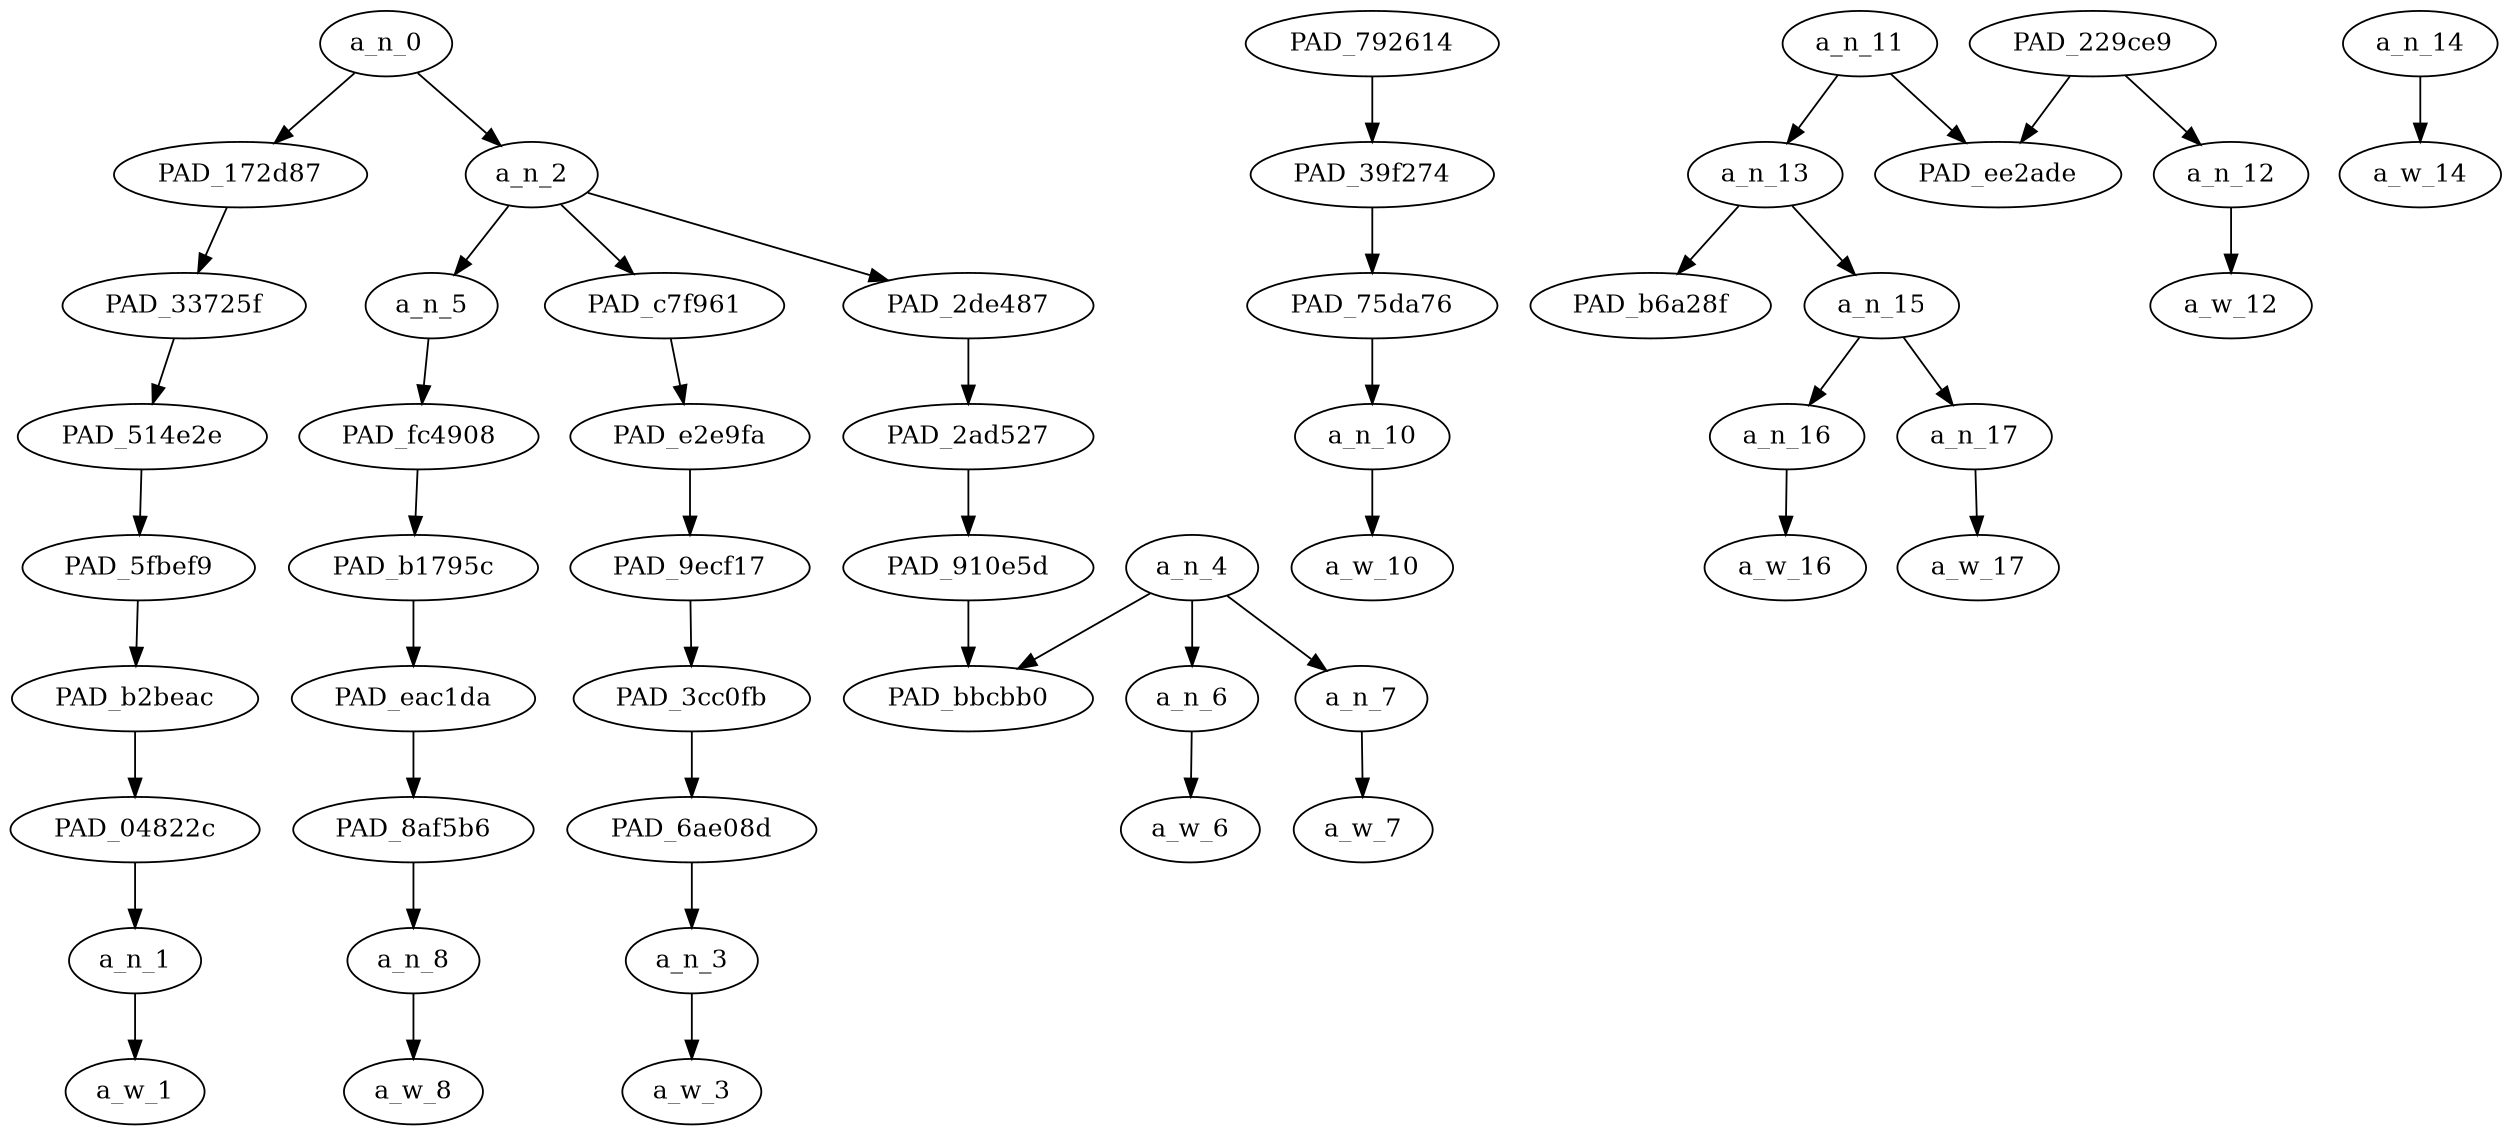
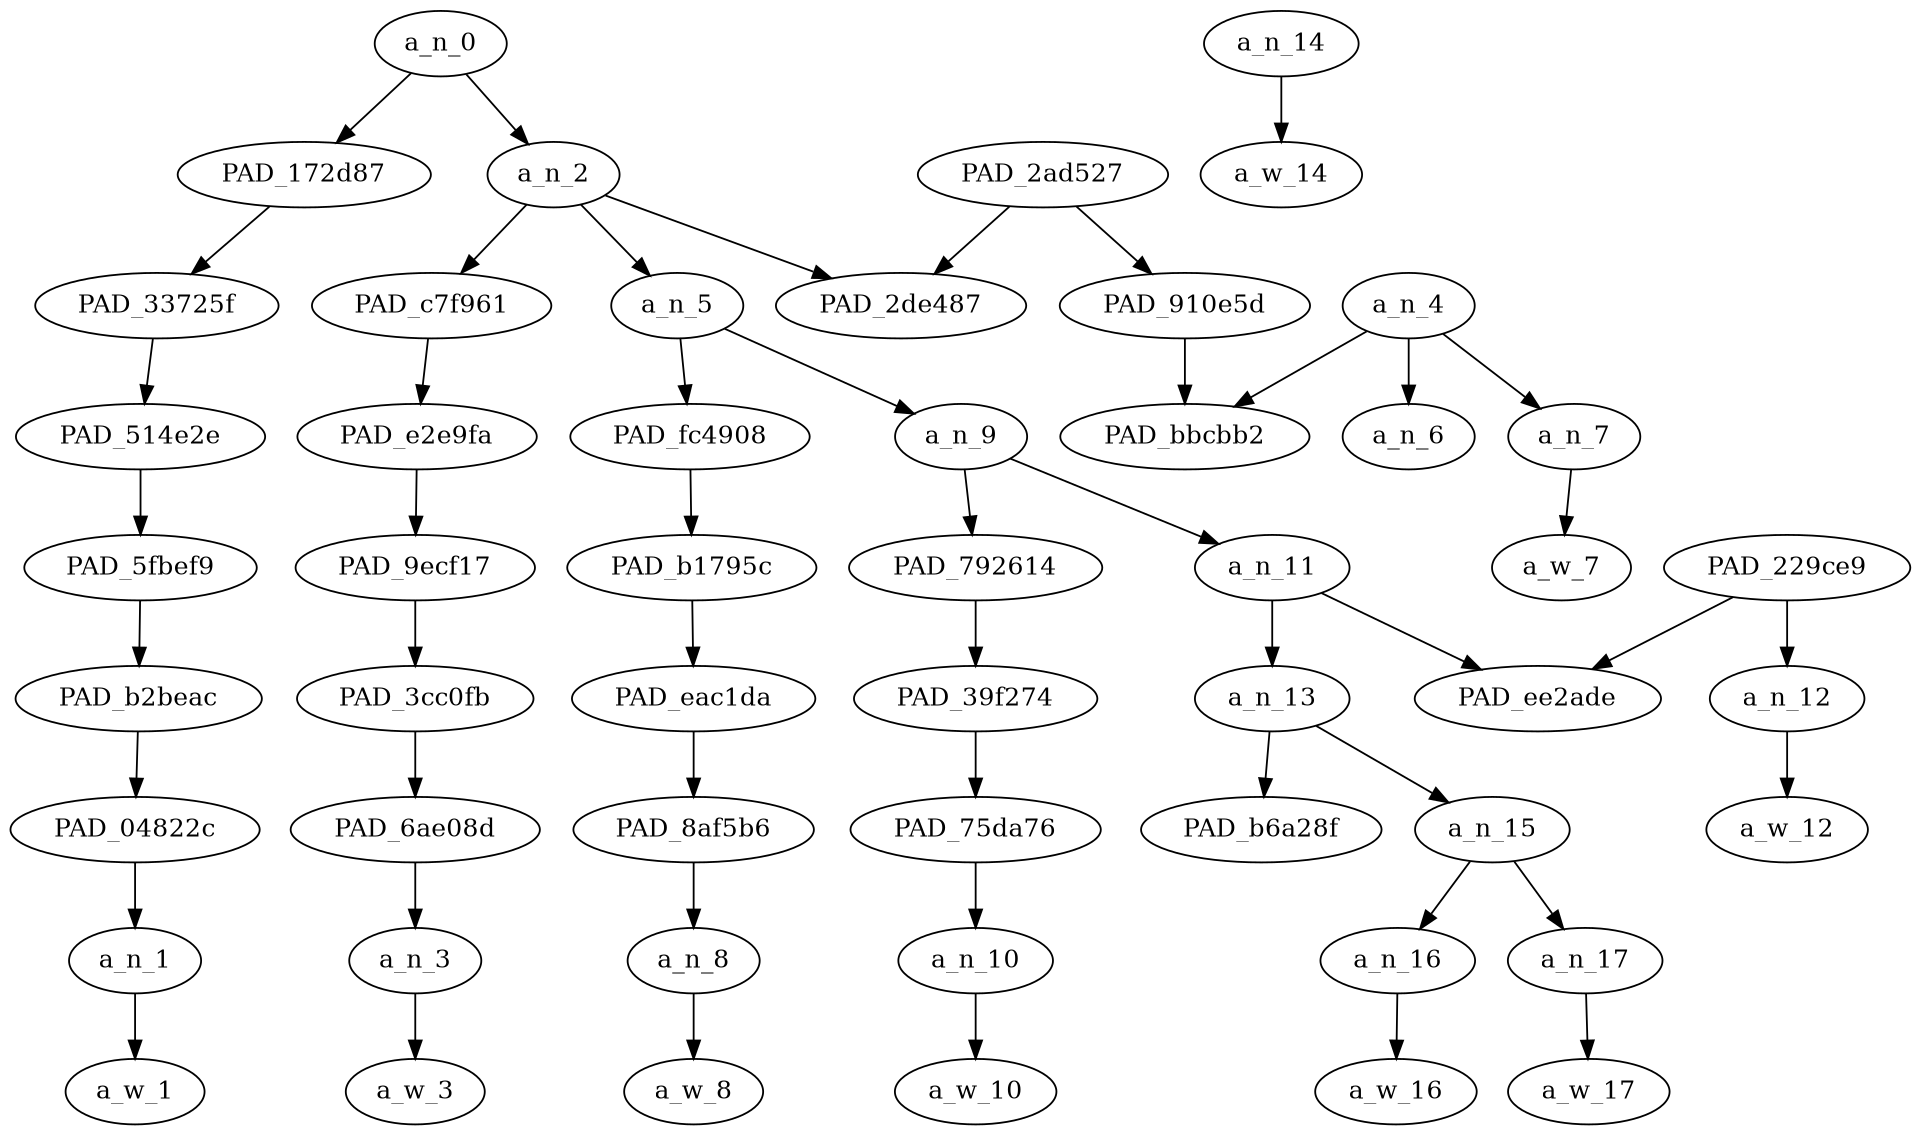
  strict digraph {
    node [div_dir=1 index=0 level=1 text_span="[0]" value=0.06939043]
    a_n_0 [level=8 text_span="[0, 1, 2, 3, 4, 5, 6, 7, 8, 9]" value=1.00000001]
    PAD_172d87 [level=7]
    a_n_2 [index=1 level=7 text_span="[1, 2, 3, 4, 5, 6, 7, 8, 9]" value=0.93000784]
    PAD_33725f [level=6]
    PAD_c7f961 [index=1 level=6 text_span="[1]" value=0.20009115]
    PAD_2de487 [index=2 level=6 text_span="[2, 3]" value=0.20314908]
    a_n_5 [index=3 level=6 text_span="[4, 5, 6, 7, 8, 9]" value=0.52618111]
    PAD_514e2e [level=5]
    PAD_e2e9fa [index=1 level=5 text_span="[1]" value=0.20009115]
    PAD_2ad527 [index=2 level=5 text_span="[2, 3]" value=0.20314908]
    PAD_fc4908 [div_dir=-1 index=3 level=5 text_span="[4]" value=0.04972549]
+   a_n_9 [index=4 level=5 text_span="[5, 6, 7, 8, 9]" value=0.47637366]
    PAD_5fbef9 [level=4]
    PAD_b2beac [level=3]
    PAD_04822c [level=2]
    a_n_1
    a_w_1 [div_dir=0 level=0 value=i]
    PAD_9ecf17 [index=1 level=4 text_span="[1]" value=0.20009115]
    PAD_910e5d [index=2 level=4 text_span="[2, 3]" value=0.20314908]
    PAD_b1795c [div_dir=-1 index=3 level=4 text_span="[4]" value=0.04972549]
    PAD_792614 [div_dir=-1 index=4 level=4 text_span="[5]" value=0.03976177]
    a_n_11 [index=5 level=4 text_span="[6, 7, 8, 9]" value=0.43647058]
    PAD_3cc0fb [index=1 level=3 text_span="[1]" value=0.20009115]
    PAD_6ae08d [index=1 level=2 text_span="[1]" value=0.20009115]
    a_n_3 [index=1 text_span="[1]" value=0.20009115]
    a_w_3 [div_dir=0 index=1 level=0 text_span="[1]" value=raped]
-   PAD_bbcbb0 [index=2 level=3 text_span="[2, 3]" value=0.20314908]
+   PAD_bbcbb0 [index=2 level=3 text_span="[2, 3]" value=0.20314908 label=PAD_bbcbb2]
    a_n_4 [index=2 level=2 text_span="[2, 3]" value=0.20314908]
    a_n_6 [div_dir=-1 index=2 text_span="[2]" value=0.06587772]
    a_n_7 [index=3 text_span="[3]" value=0.13724427]
-   a_w_6 [div_dir=0 index=2 level=0 text_span="[2]" value=a]
    a_w_7 [div_dir=0 index=3 level=0 text_span="[3]" value=sheep]
    PAD_eac1da [div_dir=-1 index=3 level=3 text_span="[4]" value=0.04972549]
    PAD_39f274 [div_dir=-1 index=4 level=3 text_span="[5]" value=0.03976177]
    PAD_ee2ade [div_dir=-1 index=5 level=3 text_span="[6]" value=0.19860092]
    a_n_13 [index=6 level=3 text_span="[7, 8, 9]" value=0.23770596]
    PAD_8af5b6 [div_dir=-1 index=3 level=2 text_span="[4]" value=0.04972549]
    a_n_8 [div_dir=-1 index=4 text_span="[4]" value=0.04972549]
    a_w_8 [div_dir=0 index=4 level=0 text_span="[4]" value=because]
    PAD_75da76 [div_dir=-1 index=4 level=2 text_span="[5]" value=0.03976177]
    PAD_b6a28f [div_dir=-1 index=6 level=2 text_span="[7]" value=0.04120955]
    a_n_15 [index=7 level=2 text_span="[8, 9]" value=0.19617469]
    a_n_10 [div_dir=-1 index=5 text_span="[5]" value=0.03976177]
    a_w_10 [div_dir=0 index=5 level=0 text_span="[5]" value=it]
    PAD_229ce9 [div_dir=-1 index=5 level=2 text_span="[6]" value=0.19860092]
    a_n_12 [div_dir=-1 index=6 text_span="[6]" value=0.19860092]
    a_n_16 [index=8 text_span="[8]" value=0.05266012]
    a_n_17 [index=9 text_span="[9]" value=0.14304245]
    a_w_12 [div_dir=0 index=6 level=0 text_span="[6]" value=sneezed]
    a_n_14 [div_dir=-1 index=7 text_span="[7]" value=0.04120955]
    a_w_14 [div_dir=0 index=7 level=0 text_span="[7]" value=at]
    a_w_16 [div_dir=0 index=8 level=0 text_span="[8]" value=a1]
    a_w_17 [div_dir=0 index=9 level=0 text_span="[9]" value=pig]
    a_n_0 -> PAD_172d87
    a_n_0 -> a_n_2
    PAD_172d87 -> PAD_33725f
    a_n_2 -> PAD_c7f961
    a_n_2 -> PAD_2de487
    a_n_2 -> a_n_5
    PAD_33725f -> PAD_514e2e
    PAD_c7f961 -> PAD_e2e9fa
-   PAD_2de487 -> PAD_2ad527
+   PAD_2ad527 -> PAD_2de487
    a_n_5 -> PAD_fc4908
+   a_n_5 -> a_n_9
    PAD_514e2e -> PAD_5fbef9
    PAD_e2e9fa -> PAD_9ecf17
    PAD_2ad527 -> PAD_910e5d
    PAD_fc4908 -> PAD_b1795c
+   a_n_9 -> PAD_792614
+   a_n_9 -> a_n_11
    PAD_5fbef9 -> PAD_b2beac
    PAD_b2beac -> PAD_04822c
    PAD_04822c -> a_n_1
    a_n_1 -> a_w_1
    PAD_9ecf17 -> PAD_3cc0fb
    PAD_910e5d -> PAD_bbcbb0
    PAD_b1795c -> PAD_eac1da
    PAD_792614 -> PAD_39f274
    a_n_11 -> PAD_ee2ade
    a_n_11 -> a_n_13
    PAD_3cc0fb -> PAD_6ae08d
    PAD_6ae08d -> a_n_3
    a_n_3 -> a_w_3
    a_n_4 -> PAD_bbcbb0
    a_n_4 -> a_n_6
    a_n_4 -> a_n_7
-   a_n_6 -> a_w_6
    a_n_7 -> a_w_7
    PAD_eac1da -> PAD_8af5b6
    PAD_39f274 -> PAD_75da76
    a_n_13 -> PAD_b6a28f
    a_n_13 -> a_n_15
    PAD_8af5b6 -> a_n_8
    a_n_8 -> a_w_8
    PAD_75da76 -> a_n_10
    a_n_15 -> a_n_16
    a_n_15 -> a_n_17
    a_n_10 -> a_w_10
    PAD_229ce9 -> PAD_ee2ade
    PAD_229ce9 -> a_n_12
    a_n_12 -> a_w_12
    a_n_16 -> a_w_16
    a_n_17 -> a_w_17
    a_n_14 -> a_w_14
  }
